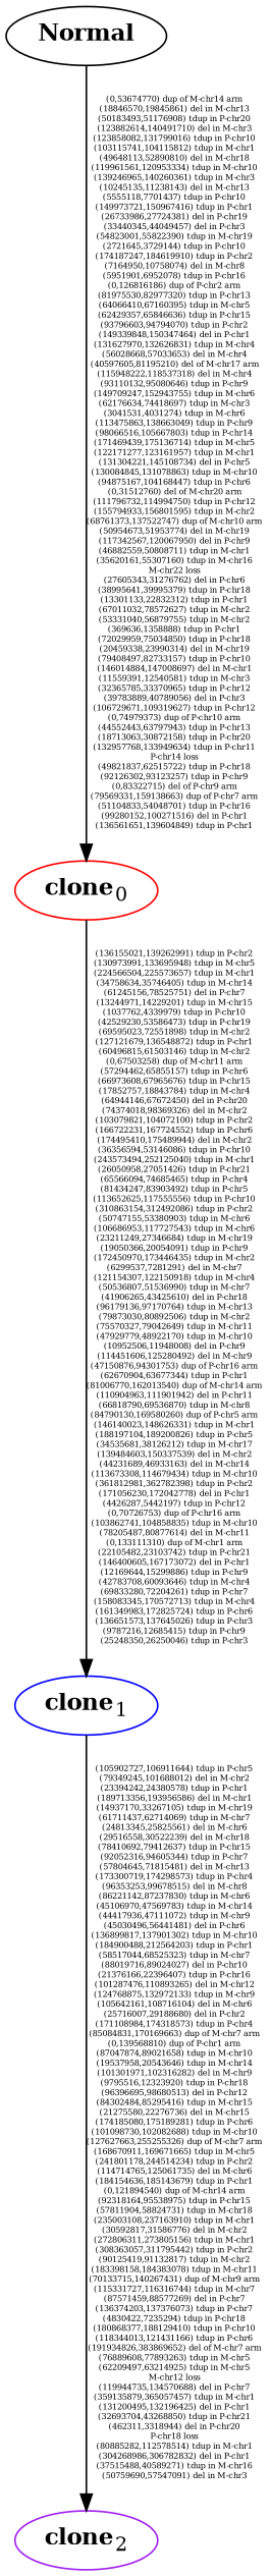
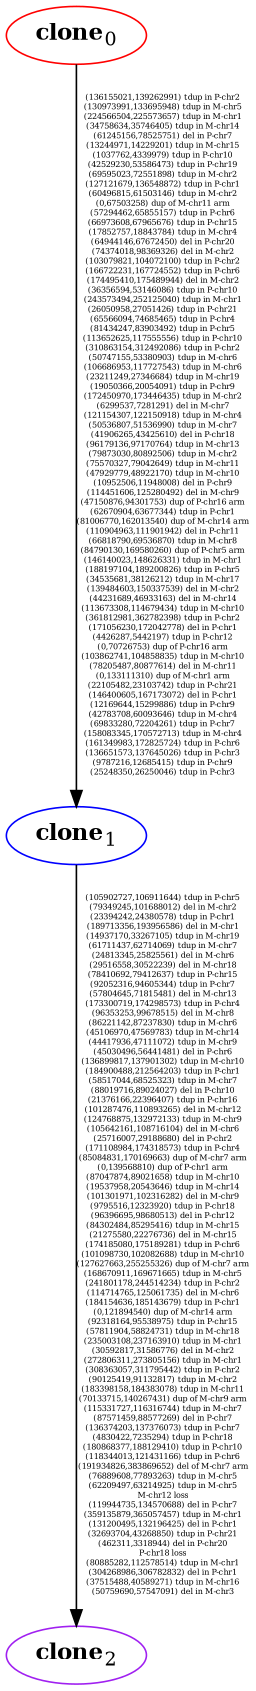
  digraph {
    nodesep=0.6
    splines=true
    edge [fixedsize=true fontsize=5]
    n1 [color=purple label=<<B>clone</B><SUB>2</SUB>>]
-   n2 [color=black label=<<B>Normal</B>>]
    n3 [color=red label=<<B>clone</B><SUB>0</SUB>>]
    n4 [color=blue label=<<B>clone</B><SUB>1</SUB>>]
    subgraph sub_1 {
-     n2
      n3
      n4
      subgraph sub_2 {
        rank=same
        n1
      }
    }
-   n2 -> n3 [label="(0,53674770) dup of M-chr14 arm\n(18846570,19845861) del in M-chr13\n(50183493,51176908) tdup in P-chr20\n(123882614,140491710) del in M-chr3\n(123858082,131799016) tdup in P-chr10\n(103115741,104115812) tdup in M-chr1\n(49648113,52890810) del in M-chr18\n(119961561,120953334) tdup in M-chr10\n(139246965,140260361) tdup in M-chr3\n(10245135,11238143) del in M-chr13\n(5555118,7701437) tdup in P-chr10\n(149973721,150967416) tdup in P-chr1\n(26733986,27724381) del in P-chr19\n(33440345,44049457) del in P-chr3\n(54823001,55822390) tdup in M-chr19\n(2721645,3729144) tdup in P-chr10\n(174187247,184619910) tdup in P-chr2\n(7164950,10758074) del in M-chr8\n(5951901,6952078) tdup in P-chr16\n(0,126816186) dup of P-chr2 arm\n(81975530,82977320) tdup in P-chr13\n(64066410,67160395) tdup in M-chr5\n(62429357,65846636) tdup in P-chr15\n(93796603,94794070) tdup in P-chr2\n(149339848,150347464) del in P-chr1\n(131627970,132626831) tdup in M-chr4\n(56028668,57033653) del in M-chr4\n(40597605,81195210) del of M-chr17 arm\n(115948222,118537318) del in M-chr4\n(93110132,95080646) tdup in P-chr9\n(149709247,152943755) tdup in M-chr6\n(62176634,74418697) tdup in M-chr3\n(3041531,4031274) tdup in M-chr6\n(113475863,138663049) tdup in P-chr9\n(98066516,105667803) tdup in P-chr14\n(171469439,175136714) tdup in M-chr5\n(122171277,123161957) tdup in M-chr1\n(131304221,145108734) del in P-chr5\n(130084845,131078863) tdup in M-chr10\n(94875167,104168447) tdup in P-chr6\n(0,31512760) del of M-chr20 arm\n(111796732,114994750) tdup in P-chr12\n(155794933,156801595) tdup in M-chr2\n(68761373,137522747) dup of M-chr10 arm\n(50954673,51953774) del in M-chr19\n(117342567,120067950) del in P-chr9\n(46882559,50808711) tdup in M-chr1\n(35620161,55307160) tdup in M-chr16\nM-chr22 loss\n(27605343,31276762) del in P-chr6\n(38995641,39995379) tdup in P-chr18\n(13301133,22832312) tdup in P-chr1\n(67011032,78572627) tdup in M-chr2\n(53331040,56879755) tdup in M-chr2\n(369636,1358888) tdup in P-chr1\n(72029959,75034850) tdup in P-chr18\n(20459338,23990314) del in M-chr19\n(79408497,82733157) tdup in P-chr10\n(146014884,147008697) del in M-chr1\n(11559391,12540581) tdup in M-chr3\n(32365785,33370965) tdup in P-chr12\n(39783889,40789056) del in P-chr3\n(106729671,109319627) tdup in P-chr12\n(0,74979373) dup of P-chr10 arm\n(44552443,63797943) tdup in P-chr13\n(18713063,30872158) tdup in P-chr20\n(132957768,133949634) tdup in P-chr11\nP-chr14 loss\n(49821837,62515722) tdup in P-chr18\n(92126302,93123257) tdup in P-chr9\n(0,83322715) del of P-chr9 arm\n(79569331,159138663) dup of P-chr7 arm\n(51104833,54048701) tdup in P-chr16\n(99280152,100271516) del in P-chr1\n(136561651,139604849) tdup in P-chr1"]
    n3 -> n4 [label="(136155021,139262991) tdup in P-chr2\n(130973991,133695948) tdup in M-chr5\n(224566504,225573657) tdup in M-chr1\n(34758634,35746405) tdup in M-chr14\n(61245156,78525751) del in P-chr7\n(13244971,14229201) tdup in M-chr15\n(1037762,4339979) tdup in P-chr10\n(42529230,53586473) tdup in P-chr19\n(69595023,72551898) tdup in M-chr2\n(127121679,136548872) tdup in P-chr1\n(60496815,61503146) tdup in M-chr2\n(0,67503258) dup of M-chr11 arm\n(57294462,65855157) tdup in P-chr6\n(66973608,67965676) tdup in P-chr15\n(17852757,18843784) tdup in M-chr4\n(64944146,67672450) del in P-chr20\n(74374018,98369326) del in M-chr2\n(103079821,104072100) tdup in P-chr2\n(166722231,167724552) tdup in P-chr6\n(174495410,175489944) del in M-chr2\n(36356594,53146086) tdup in P-chr10\n(243573494,252125040) tdup in M-chr1\n(26050958,27051426) tdup in P-chr21\n(65566094,74685465) tdup in P-chr4\n(81434247,83903492) tdup in P-chr5\n(113652625,117555556) tdup in P-chr10\n(310863154,312492086) tdup in P-chr2\n(50747155,53380903) tdup in M-chr6\n(106686953,117727543) tdup in M-chr6\n(23211249,27346684) tdup in M-chr19\n(19050366,20054091) tdup in P-chr9\n(172450970,173446435) tdup in M-chr2\n(6299537,7281291) del in M-chr7\n(121154307,122150918) tdup in M-chr4\n(50536807,51536990) tdup in M-chr7\n(41906265,43425610) del in P-chr18\n(96179136,97170764) tdup in M-chr13\n(79873030,80892506) tdup in M-chr2\n(75570327,79042649) tdup in M-chr11\n(47929779,48922170) tdup in M-chr10\n(10952506,11948008) del in P-chr9\n(114451606,125280492) del in M-chr9\n(47150876,94301753) dup of P-chr16 arm\n(62670904,63677344) tdup in P-chr1\n(81006770,162013540) dup of M-chr14 arm\n(110904963,111901942) del in P-chr11\n(66818790,69536870) tdup in M-chr8\n(84790130,169580260) dup of P-chr5 arm\n(146140023,148626331) tdup in M-chr1\n(188197104,189200826) tdup in P-chr5\n(34535681,38126212) tdup in M-chr17\n(139484603,150337539) del in M-chr2\n(44231689,46933163) del in M-chr14\n(113673308,114679434) tdup in M-chr10\n(361812981,362782398) tdup in P-chr2\n(171056230,172042778) del in P-chr1\n(4426287,5442197) tdup in P-chr12\n(0,70726753) dup of P-chr16 arm\n(103862741,104858835) tdup in M-chr10\n(78205487,80877614) del in M-chr11\n(0,133111310) dup of M-chr1 arm\n(22105482,23103742) tdup in P-chr21\n(146400605,167173072) del in P-chr1\n(12169644,15299886) tdup in P-chr9\n(42783708,60093646) tdup in M-chr4\n(69833280,72204261) tdup in P-chr7\n(158083345,170572713) tdup in M-chr4\n(161349983,172825724) tdup in P-chr6\n(136651573,137645026) tdup in P-chr3\n(9787216,12685415) tdup in P-chr9\n(25248350,26250046) tdup in P-chr3"]
    n4 -> n1 [label="(105902727,106911644) tdup in P-chr5\n(79349245,101688012) del in M-chr2\n(23394242,24380578) tdup in P-chr1\n(189713356,193956586) del in M-chr1\n(14937170,33267105) tdup in M-chr19\n(61711437,62714069) tdup in M-chr7\n(24813345,25825561) del in M-chr6\n(29516558,30522239) del in M-chr18\n(78410692,79412637) tdup in P-chr15\n(92052316,94605344) tdup in P-chr7\n(57804645,71815481) del in M-chr13\n(173300719,174298573) tdup in P-chr4\n(96353253,99678515) del in M-chr8\n(86221142,87237830) tdup in M-chr6\n(45106970,47569783) tdup in M-chr14\n(44417936,47111072) tdup in M-chr9\n(45030496,56441481) del in P-chr6\n(136899817,137901302) tdup in M-chr10\n(184900488,212564203) tdup in P-chr1\n(58517044,68525323) tdup in M-chr7\n(88019716,89024027) del in P-chr10\n(21376166,22396407) tdup in P-chr16\n(101287476,110893265) del in M-chr12\n(124768875,132972133) tdup in M-chr9\n(105642161,108716104) del in M-chr6\n(25716007,29188680) del in P-chr2\n(171108984,174318573) tdup in P-chr4\n(85084831,170169663) dup of M-chr7 arm\n(0,139568810) dup of P-chr1 arm\n(87047874,89021658) tdup in M-chr10\n(19537958,20543646) tdup in M-chr14\n(101301971,102316282) del in M-chr9\n(9795516,12323920) tdup in P-chr18\n(96396695,98680513) del in P-chr12\n(84302484,85295416) tdup in M-chr15\n(21275580,22276736) del in M-chr15\n(174185080,175189281) tdup in P-chr6\n(101098730,102082688) tdup in M-chr10\n(127627663,255255326) dup of M-chr7 arm\n(168670911,169671665) tdup in M-chr5\n(241801178,244514234) tdup in P-chr2\n(114714765,125061735) del in M-chr6\n(184154636,185143679) tdup in P-chr1\n(0,121894540) dup of M-chr14 arm\n(92318164,95538975) tdup in P-chr15\n(57811904,58824731) tdup in M-chr18\n(235003108,237163910) tdup in M-chr1\n(30592817,31586776) del in M-chr2\n(272806311,273805156) tdup in M-chr1\n(308363057,311795442) tdup in P-chr2\n(90125419,91132817) tdup in M-chr2\n(183398158,184383078) tdup in M-chr11\n(70133715,140267431) dup of M-chr9 arm\n(115331727,116316744) tdup in M-chr7\n(87571459,88577269) del in P-chr7\n(136374203,137376073) tdup in P-chr7\n(4830422,7235294) tdup in P-chr18\n(180868377,188129410) tdup in P-chr10\n(118344013,121431166) tdup in P-chr6\n(191934826,383869652) del of M-chr7 arm\n(76889608,77893263) tdup in M-chr5\n(62209497,63214925) tdup in M-chr5\nM-chr12 loss\n(119944735,134570688) del in P-chr7\n(359135879,365057457) tdup in M-chr1\n(131200495,132196425) del in P-chr1\n(32693704,43268850) tdup in P-chr21\n(462311,3318944) del in P-chr20\nP-chr18 loss\n(80885282,112578514) tdup in M-chr1\n(304268986,306782832) del in P-chr1\n(37515488,40589271) tdup in M-chr16\n(50759690,57547091) del in M-chr3"]
  }
